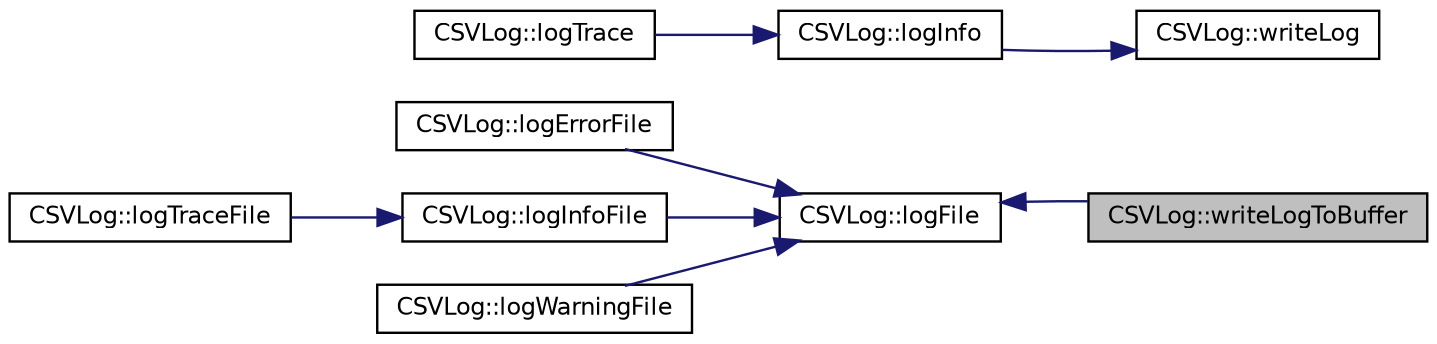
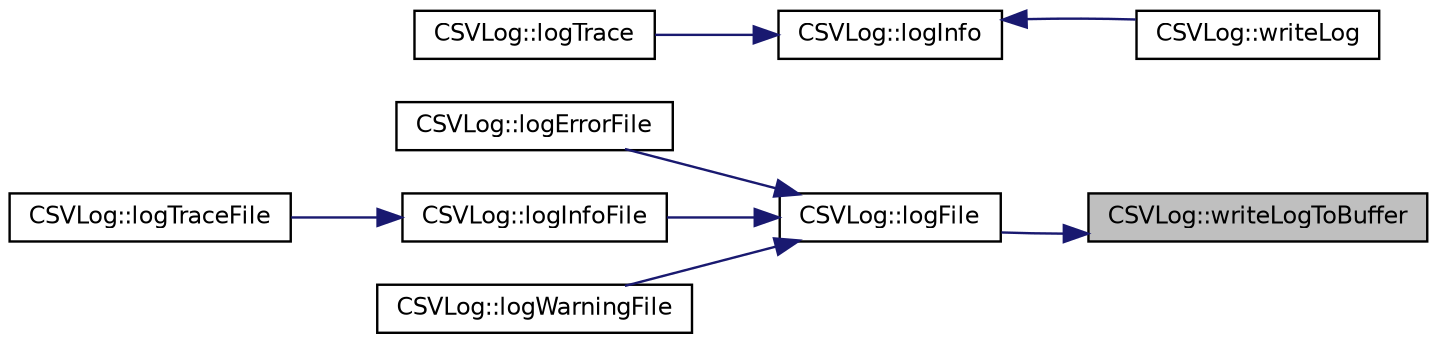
  digraph {
    rankdir=RL
    node [color=black fillcolor=white fontname=Helvetica fontsize=10 shape=record style=filled]
    edge [color=midnightblue dir=back fontname=Helvetica fontsize=10 labelfontname=Helvetica labelfontsize=10 style=solid]
    n1 [fillcolor=grey75 fontcolor=black height=0.2 label="CSVLog::writeLogToBuffer" width=0.4]
    n2 [height=0.2 label="CSVLog::logFile" width=0.4]
    n3 [height=0.2 label="CSVLog::logErrorFile" width=0.4]
    n4 [height=0.2 label="CSVLog::logInfoFile" width=0.4]
    n5 [height=0.2 label="CSVLog::logWarningFile" width=0.4]
    n6 [height=0.2 label="CSVLog::writeLog" width=0.4]
    n7 [height=0.2 label="CSVLog::logInfo" width=0.4]
    n8 [height=0.2 label="CSVLog::logTraceFile" width=0.4]
    n9 [height=0.2 label="CSVLog::logTrace" width=0.4]
-   n2 -> n1
+   n1 -> n2
    n2 -> n3
    n2 -> n4
    n2 -> n5
    n4 -> n8
-   n6 -> n7
+   n7 -> n6
    n7 -> n9
  }
